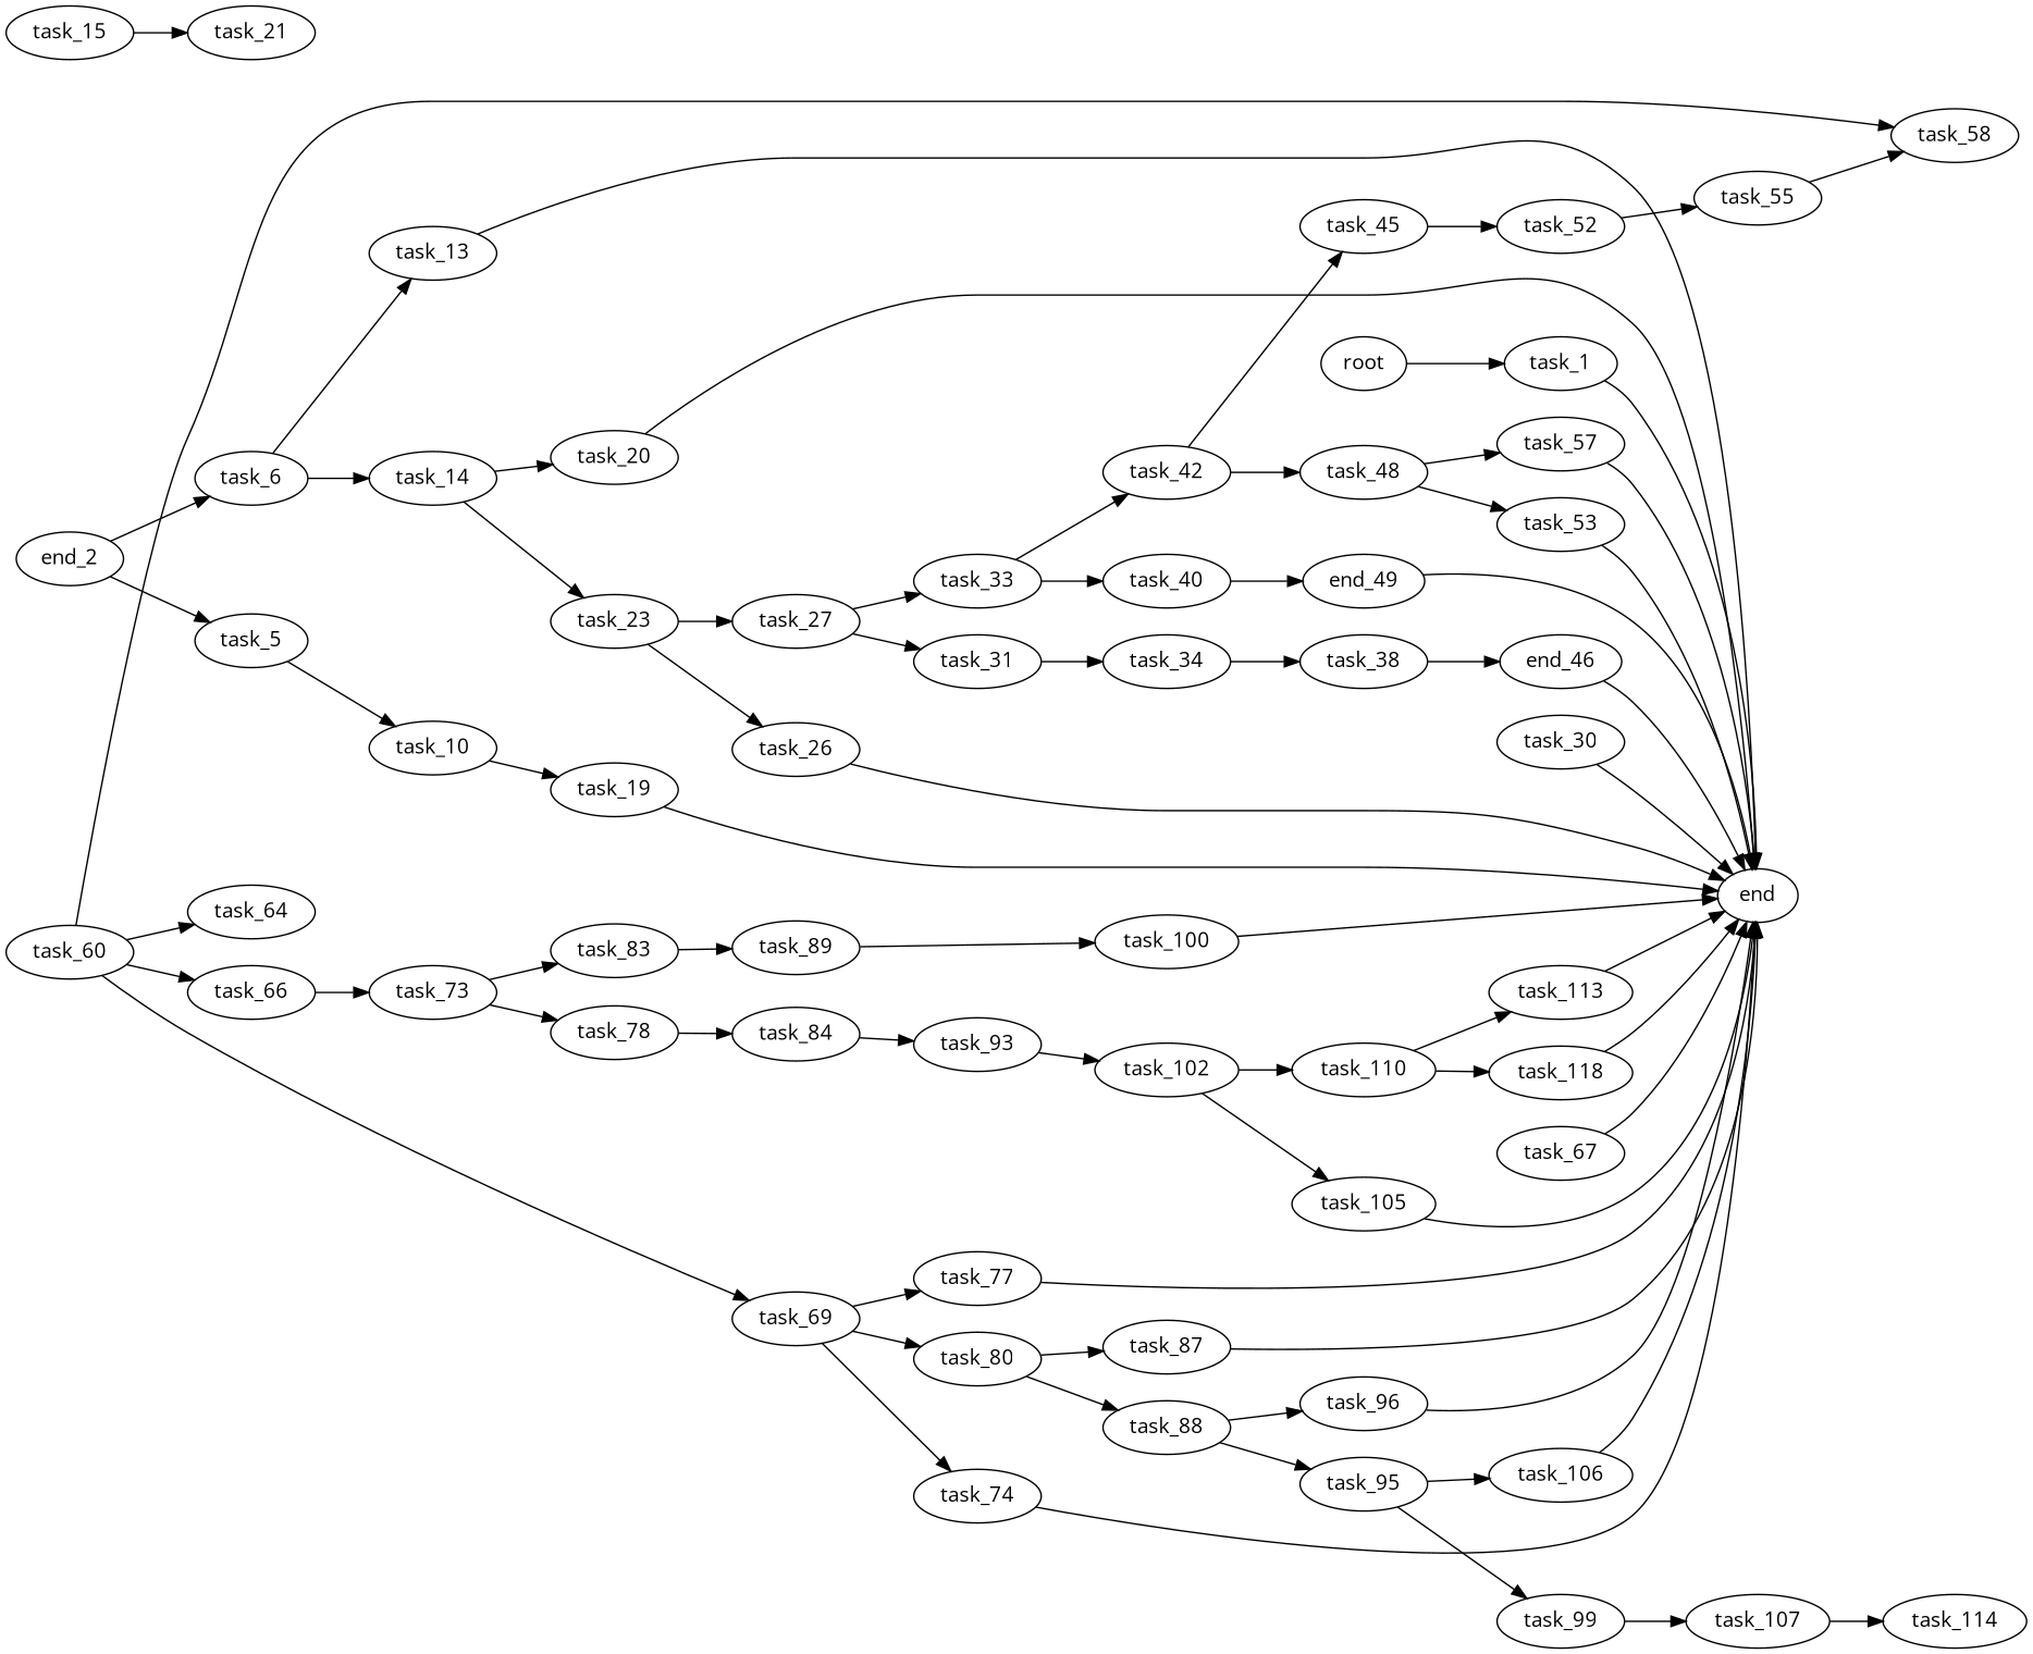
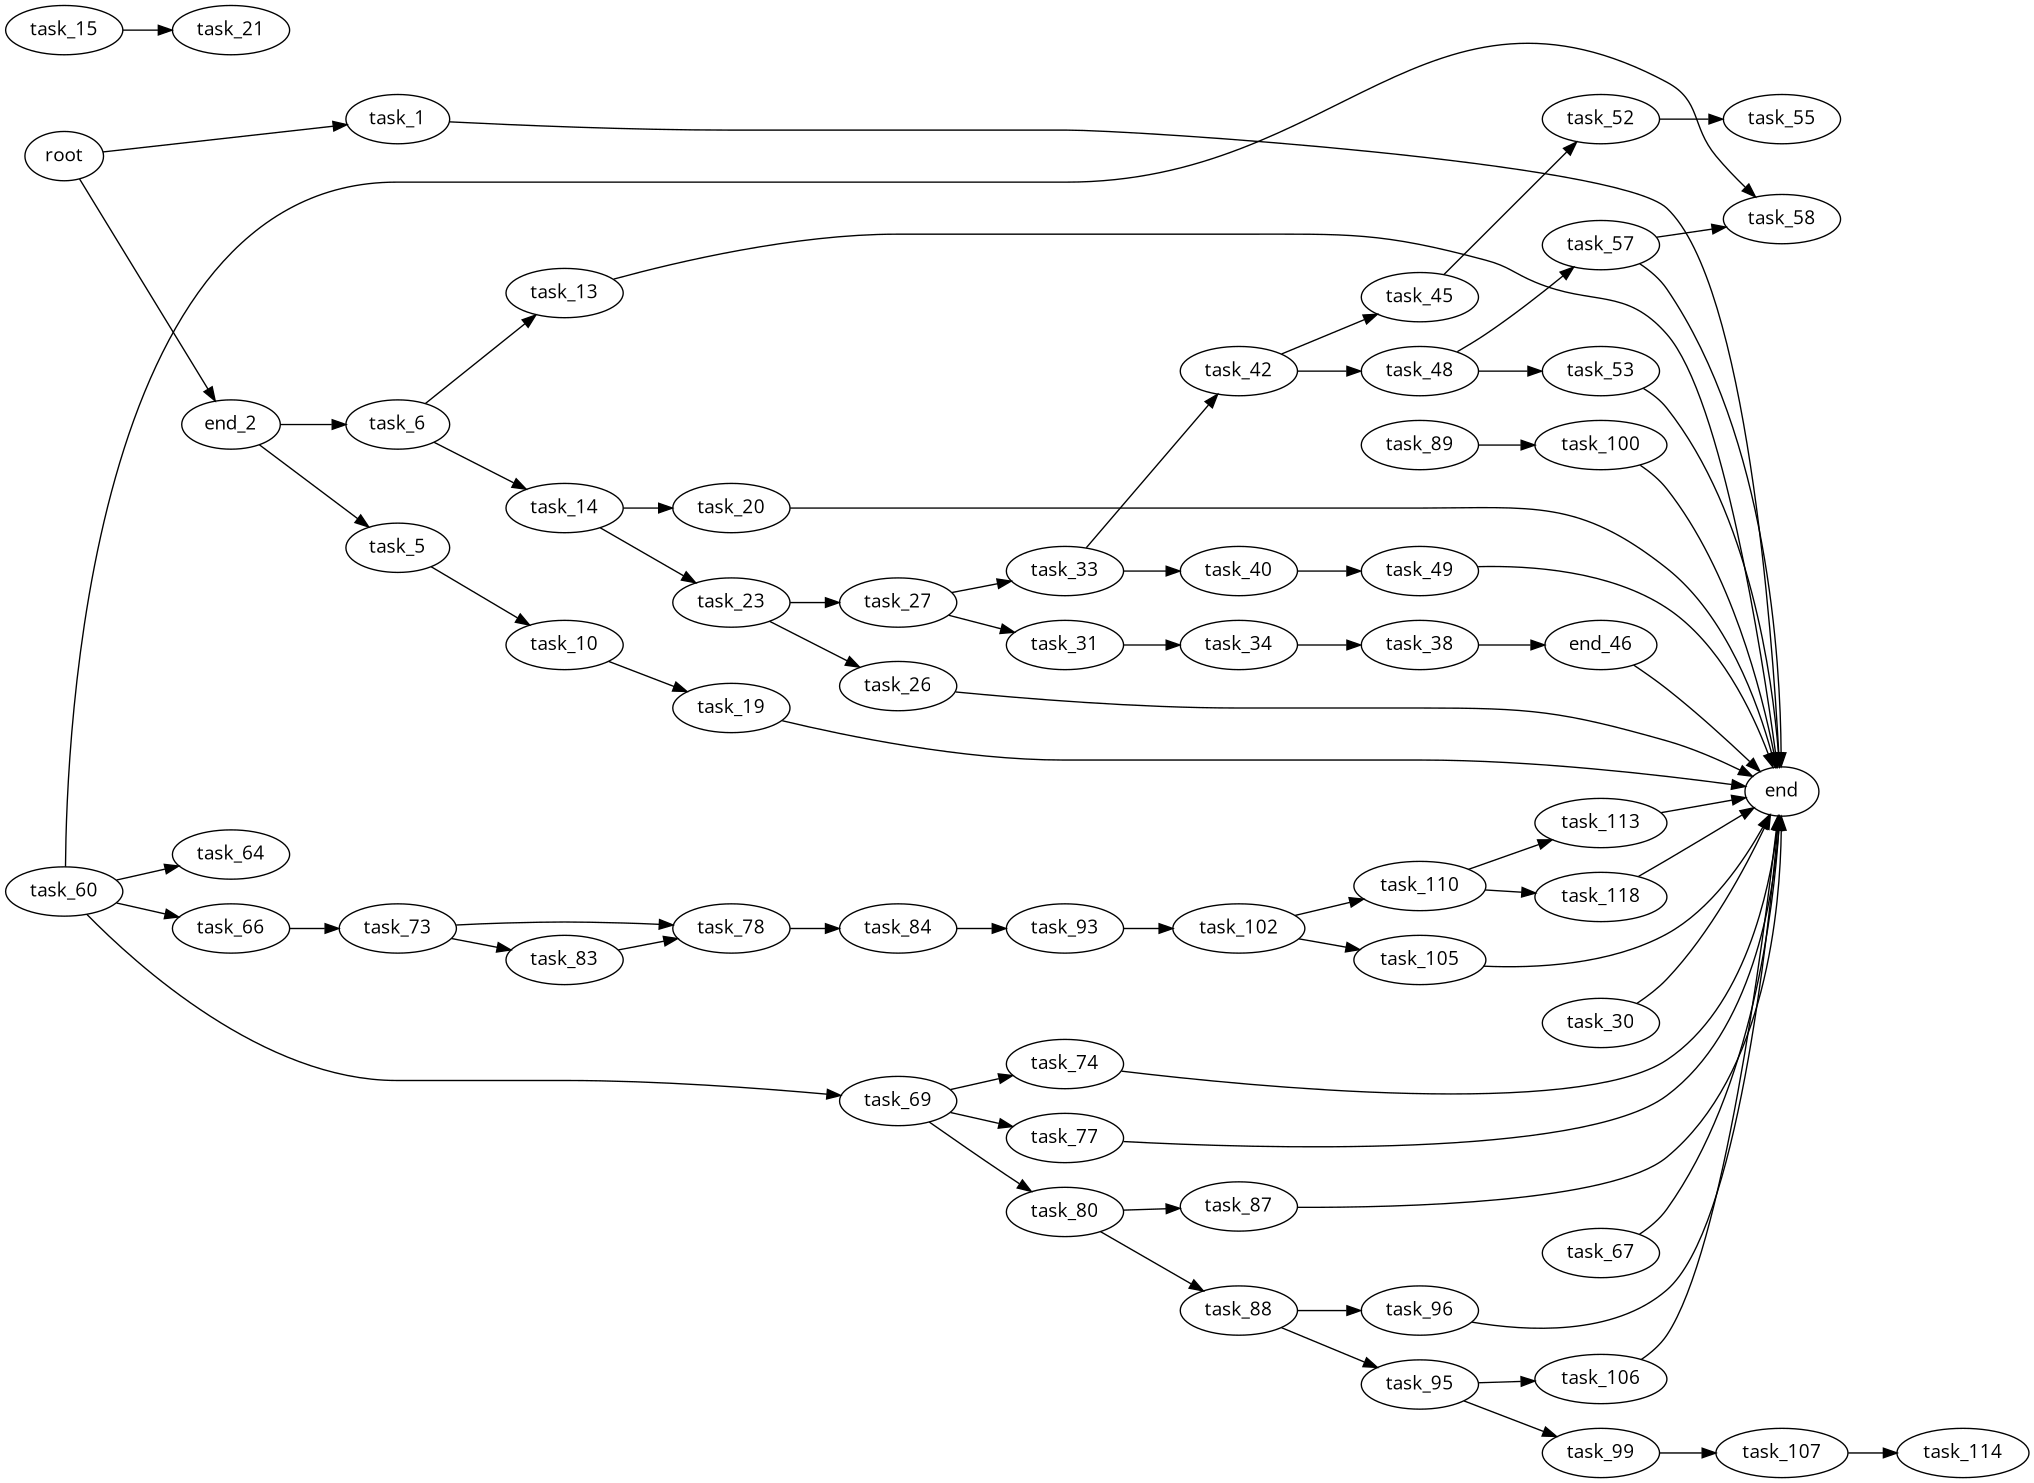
  digraph {
    fontname="Open Sans"
    rankdir=LR
    node [fontname="Open Sans"]
    edge [fontname="Open Sans"]
    root
    task_1
    n3 [label=end_2]
    end
    task_5
    task_6
    task_10
    task_13
    task_14
    task_19
    task_20
    task_23
    task_15
    task_21
    task_26
    task_27
    task_30
    task_31
    task_33
    task_34
    task_40
    task_42
    task_38
-   task_49 [label=end_49]
+   task_49
    task_45
    task_48
    n27 [label=end_46]
    task_52
    task_53
    task_57
    task_55
    task_58
    task_60
    task_64
    task_66
    task_69
    task_73
    task_74
    task_77
    task_80
    task_67
    task_78
    task_83
    task_87
    task_88
    task_84
    task_89
    task_93
    task_95
    task_96
    task_100
    task_102
    task_99
    task_106
    task_105
    task_110
    task_107
    task_114
    task_113
    task_118
    root -> task_1
+   root -> n3
    task_1 -> end
    n3 -> task_5
    n3 -> task_6
    task_5 -> task_10
    task_6 -> task_13
    task_6 -> task_14
    task_10 -> task_19
    task_13 -> end
    task_14 -> task_20
    task_14 -> task_23
    task_19 -> end
    task_20 -> end
    task_23 -> task_26
    task_23 -> task_27
    task_15 -> task_21
    task_26 -> end
    task_27 -> task_31
    task_27 -> task_33
    task_30 -> end
    task_31 -> task_34
    task_33 -> task_40
    task_33 -> task_42
    task_34 -> task_38
    task_40 -> task_49
    task_42 -> task_45
    task_42 -> task_48
    task_38 -> n27
    task_49 -> end
    task_45 -> task_52
    task_48 -> task_53
    task_48 -> task_57
    n27 -> end
    task_52 -> task_55
    task_53 -> end
    task_57 -> end
-   task_55 -> task_58
+   task_57 -> task_58
    task_60 -> task_58
    task_60 -> task_64
    task_60 -> task_66
    task_60 -> task_69
    task_66 -> task_73
    task_69 -> task_74
    task_69 -> task_77
    task_69 -> task_80
    task_73 -> task_78
    task_73 -> task_83
    task_74 -> end
    task_77 -> end
    task_80 -> task_87
    task_80 -> task_88
    task_67 -> end
    task_78 -> task_84
-   task_83 -> task_89
+   task_83 -> task_78
    task_87 -> end
    task_88 -> task_95
    task_88 -> task_96
    task_84 -> task_93
    task_89 -> task_100
    task_93 -> task_102
    task_95 -> task_99
    task_95 -> task_106
    task_96 -> end
    task_100 -> end
    task_102 -> task_105
    task_102 -> task_110
    task_99 -> task_107
    task_106 -> end
    task_105 -> end
    task_110 -> task_113
    task_110 -> task_118
    task_107 -> task_114
    task_113 -> end
    task_118 -> end
  }
